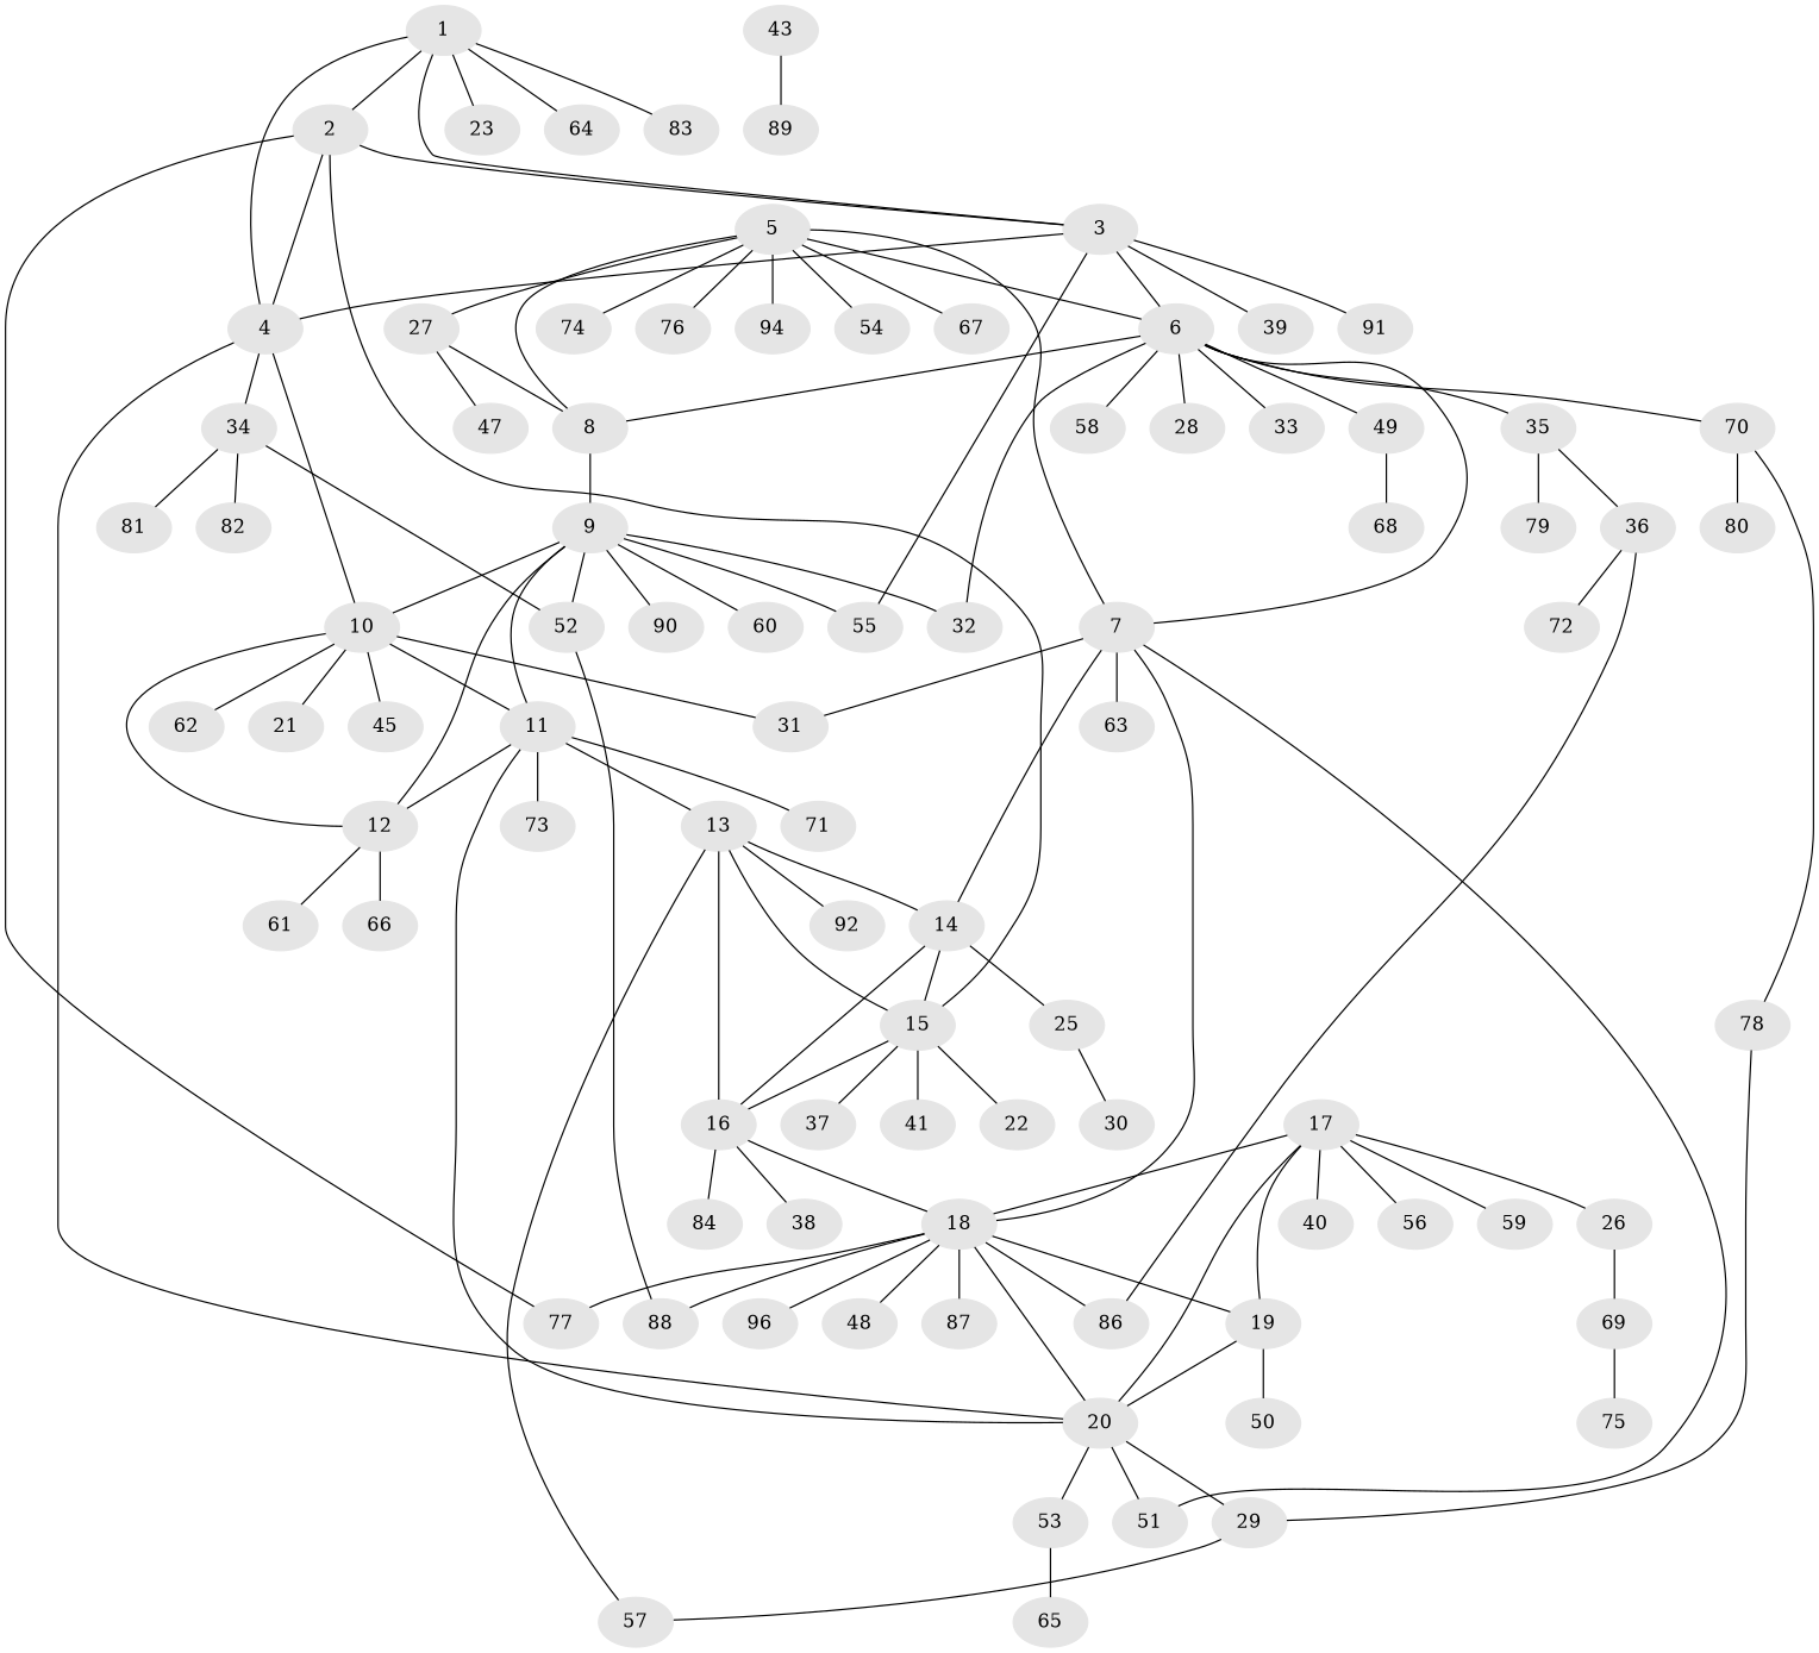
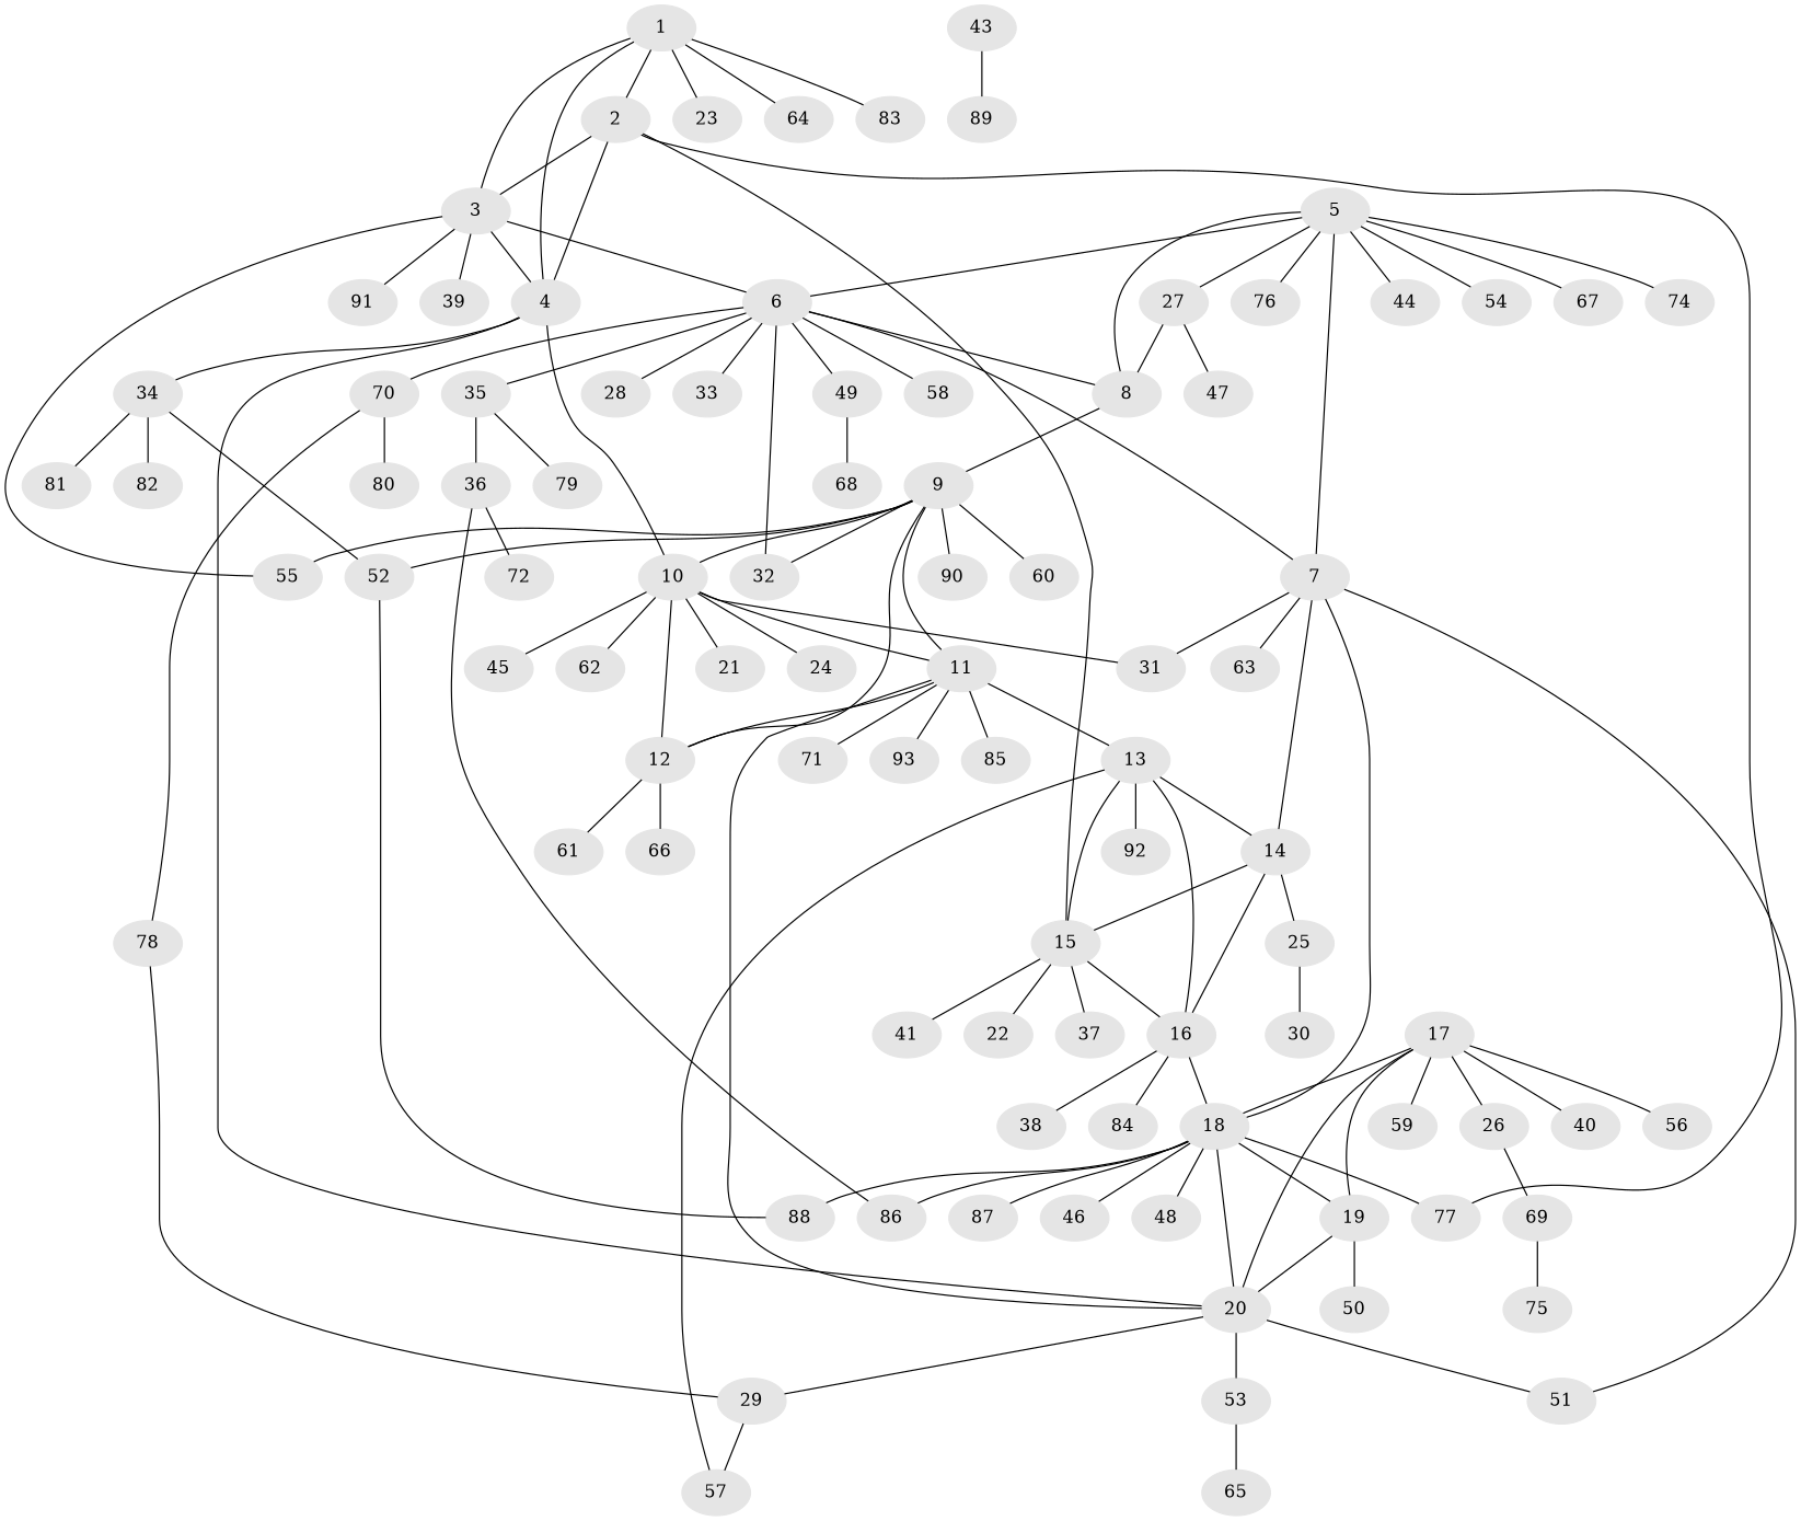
  graph {
    node [color=gray90 style=filled]
    1
    2
    3
    4
    23
    64
    83
    15
    77
    6
    39
    55
    91
    10
    20
    34
    16
    22
    37
    41
    7
    8
    28
    32
    33
    35
    49
    58
    70
    31
    11
    12
    21
+   24
    45
    62
    51
    29
    53
    52
    81
    82
    5
    27
-   44 [label=94]
+   44
    54
    67
    74
    76
    14
    18
    63
    9
    47
    36
    79
    68
    78
    80
    25
    19
-   46 [label=96]
+   46
    48
    86
    87
    88
    60
    90
    13
    71
-   73
+   73 [label=93]
+   85
    61
    66
    57
    43
    89
    92
    38
    84
    30
    17
    26
    40
    56
    59
    50
    69
    65
    75
    72
    1 -- 2
    1 -- 3
    1 -- 4
    1 -- 23
    1 -- 64
    1 -- 83
    2 -- 3
    2 -- 4
    2 -- 15
    2 -- 77
    3 -- 4
    3 -- 6
    3 -- 39
    3 -- 55
    3 -- 91
    4 -- 10
    4 -- 20
    4 -- 34
    15 -- 16
    15 -- 22
    15 -- 37
    15 -- 41
    6 -- 7
    6 -- 8
    6 -- 28
    6 -- 32
    6 -- 33
    6 -- 35
    6 -- 49
    6 -- 58
    6 -- 70
    10 -- 31
    10 -- 11
    10 -- 12
    10 -- 21
+   10 -- 24
    10 -- 45
    10 -- 62
    20 -- 51
    20 -- 29
    20 -- 53
    34 -- 52
    34 -- 81
    34 -- 82
    16 -- 18
    16 -- 38
    16 -- 84
    7 -- 31
    7 -- 51
    7 -- 14
    7 -- 18
    7 -- 63
    8 -- 9
    35 -- 36
    35 -- 79
    49 -- 68
    70 -- 78
    70 -- 80
    11 -- 20
    11 -- 12
    11 -- 13
    11 -- 71
    11 -- 73
+   11 -- 85
    12 -- 61
    12 -- 66
    29 -- 57
    53 -- 65
    52 -- 88
    5 -- 6
    5 -- 7
    5 -- 8
    5 -- 27
    5 -- 44
    5 -- 54
    5 -- 67
    5 -- 74
    5 -- 76
    27 -- 8
    27 -- 47
    14 -- 15
    14 -- 16
    14 -- 25
    18 -- 77
    18 -- 20
    18 -- 19
    18 -- 46
    18 -- 48
    18 -- 86
    18 -- 87
    18 -- 88
    9 -- 55
    9 -- 10
    9 -- 32
    9 -- 11
    9 -- 12
    9 -- 52
    9 -- 60
    9 -- 90
    36 -- 86
    36 -- 72
    78 -- 29
    25 -- 30
    19 -- 20
    19 -- 50
    13 -- 15
    13 -- 16
    13 -- 14
    13 -- 57
    13 -- 92
    43 -- 89
    17 -- 20
    17 -- 18
    17 -- 19
    17 -- 26
    17 -- 40
    17 -- 56
    17 -- 59
    26 -- 69
    69 -- 75
  }
